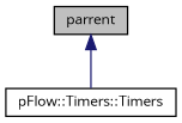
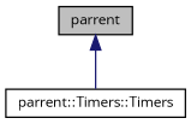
  digraph {
    rankdir=TB
    fontname="Open Sans"
    node [color=black fontname="Open Sans" fontsize=10 shape=record style=filled]
    n1 [fillcolor=grey75 fontcolor=black height=0.2 label=parrent width=0.4]
-   n2 [fillcolor=white height=0.2 label="pFlow::Timers::Timers" width=0.4]
+   n2 [fillcolor=white height=0.2 label="parrent::Timers::Timers" width=0.4]
    n1 -> n2 [color=midnightblue dir=back fontname="Open Sans" fontsize=10 labelfontname=Helvetica labelfontsize=10 style=solid]
  }
